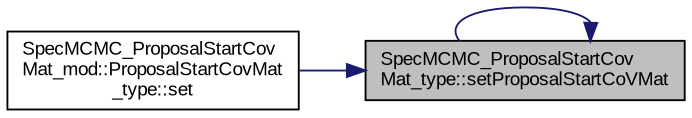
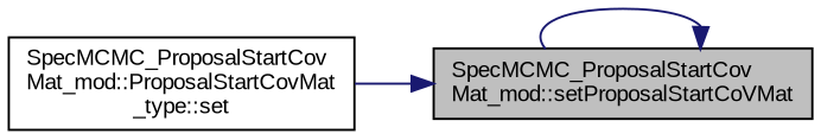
  digraph {
    rankdir=RL
    fontname="Liberation Sans"
    node [color=black fontname="Liberation Sans" fontsize=10 shape=record style=filled]
    edge [color=midnightblue dir=back fontname="Liberation Sans" fontsize=10 labelfontname=Helvetica labelfontsize=10 style=solid]
-   n1 [fillcolor=grey75 fontcolor=black height=0.2 label="SpecMCMC_ProposalStartCov\lMat_type::setProposalStartCoVMat" width=0.4]
+   n1 [fillcolor=grey75 fontcolor=black height=0.2 label="SpecMCMC_ProposalStartCov\lMat_mod::setProposalStartCoVMat" width=0.4]
    n2 [fillcolor=white height=0.2 label="SpecMCMC_ProposalStartCov\lMat_mod::ProposalStartCovMat\l_type::set" width=0.4]
    n1 -> n1
    n1 -> n2
  }
